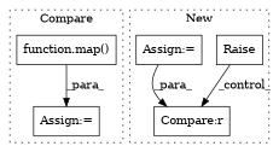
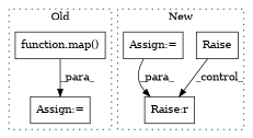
  digraph {
    node [a=68 shape=box]
    n1 [a=75 l="25,19" label="function.map()" s="1521,1662"]
    n2 [l=20 label="Assign:=" s=1463]
    n3 [a=91 l=6 label=Raise s=3300]
-   n4 [a=40 l=19 label="Compare:r" s=3271]
+   n4 [a=40 l=19 label="Raise:r" s=3271]
    n5 [l=3 label="Assign:=" s=3247]
    subgraph cluster_1 {
-     label=Compare
+     label=Old
      style=dotted
      n1
      n2
    }
    subgraph cluster_2 {
      label=New
      style=dotted
      n3
      n4
      n5
    }
    n1 -> n2 [label=_para_]
    n3 -> n4 [label=_control_]
    n5 -> n4 [label=_para_]
  }
